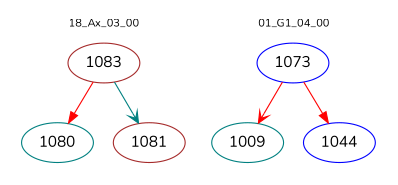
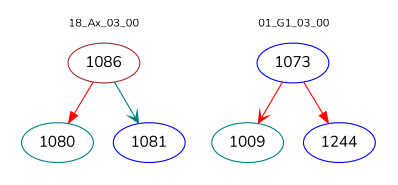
  digraph {
    fontname=Nunito
    node [color=brown fontname=Nunito]
    edge [arrowhead=normal color=red fontname=Nunito]
-   n1 [label=1083]
+   n1 [label=1086]
    n2 [color=teal label=1080]
-   n3 [label=1081]
+   n3 [color=blue label=1081]
    n4 [color=blue label=1073]
    n5 [color=teal label=1009]
-   n6 [color=blue label=1044]
+   n6 [color=blue label=1244]
    subgraph cluster_1 {
      color=white
      fontsize=10
      label="18_Ax_03_00"
      n1
      n2
      n3
    }
    subgraph cluster_2 {
      color=white
      fontsize=10
-     label="01_G1_04_00"
+     label="01_G1_03_00"
      n4
      n5
      n6
    }
    n1 -> n2
    n1 -> n3 [arrowhead=vee color=teal]
    n4 -> n5 [arrowhead=vee]
    n4 -> n6
  }
